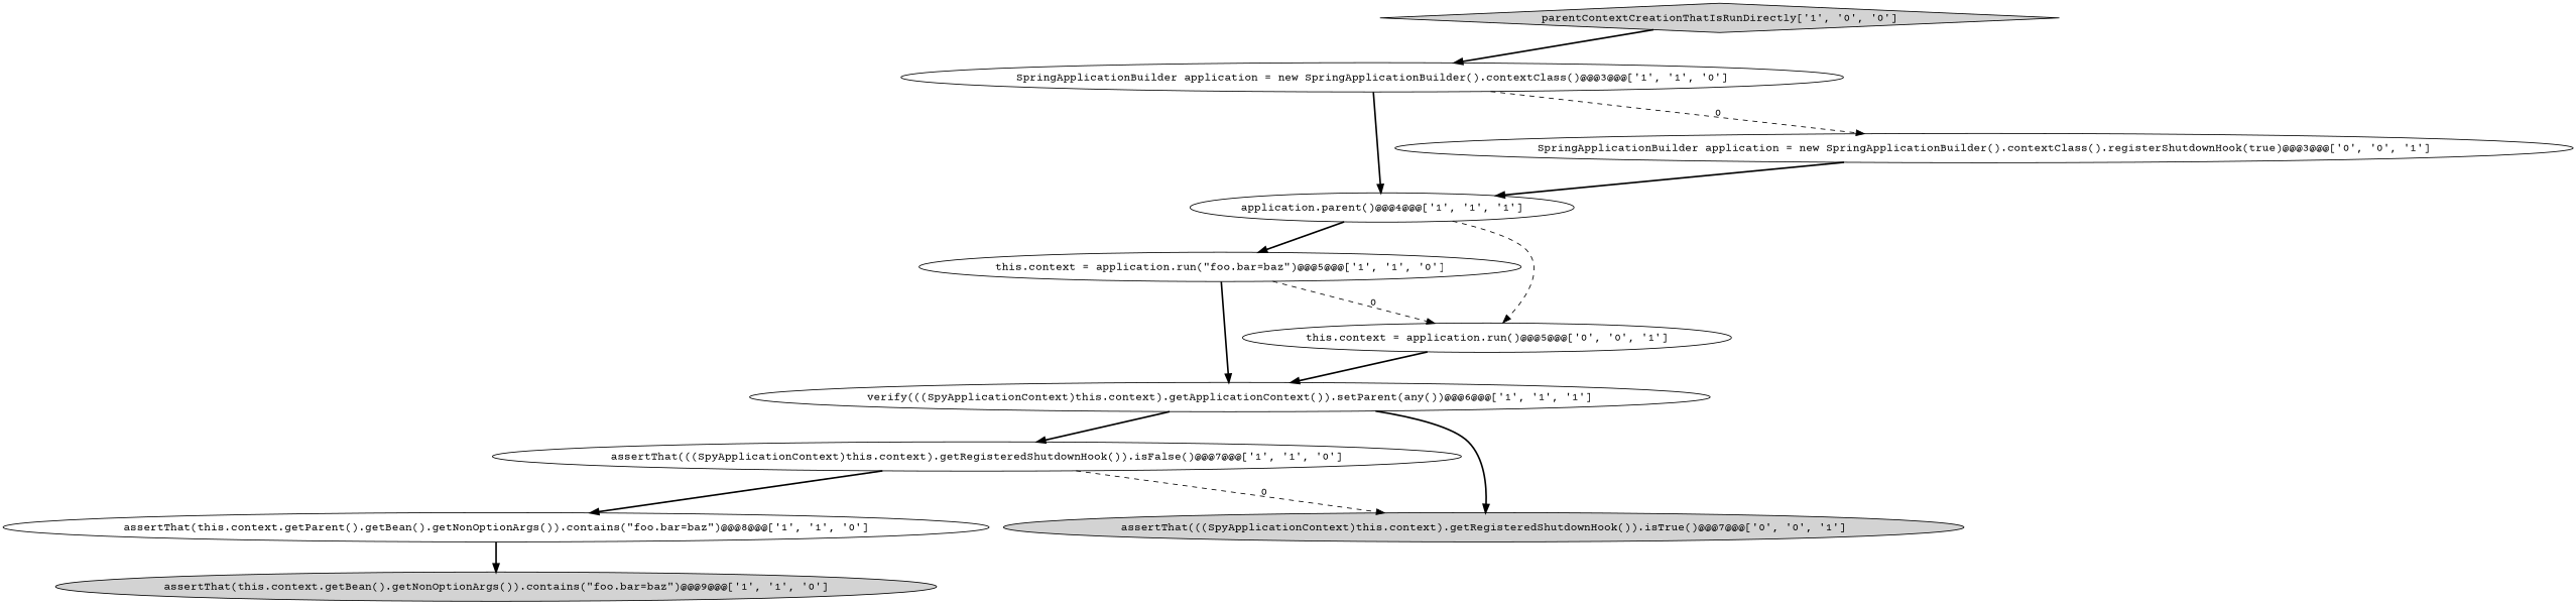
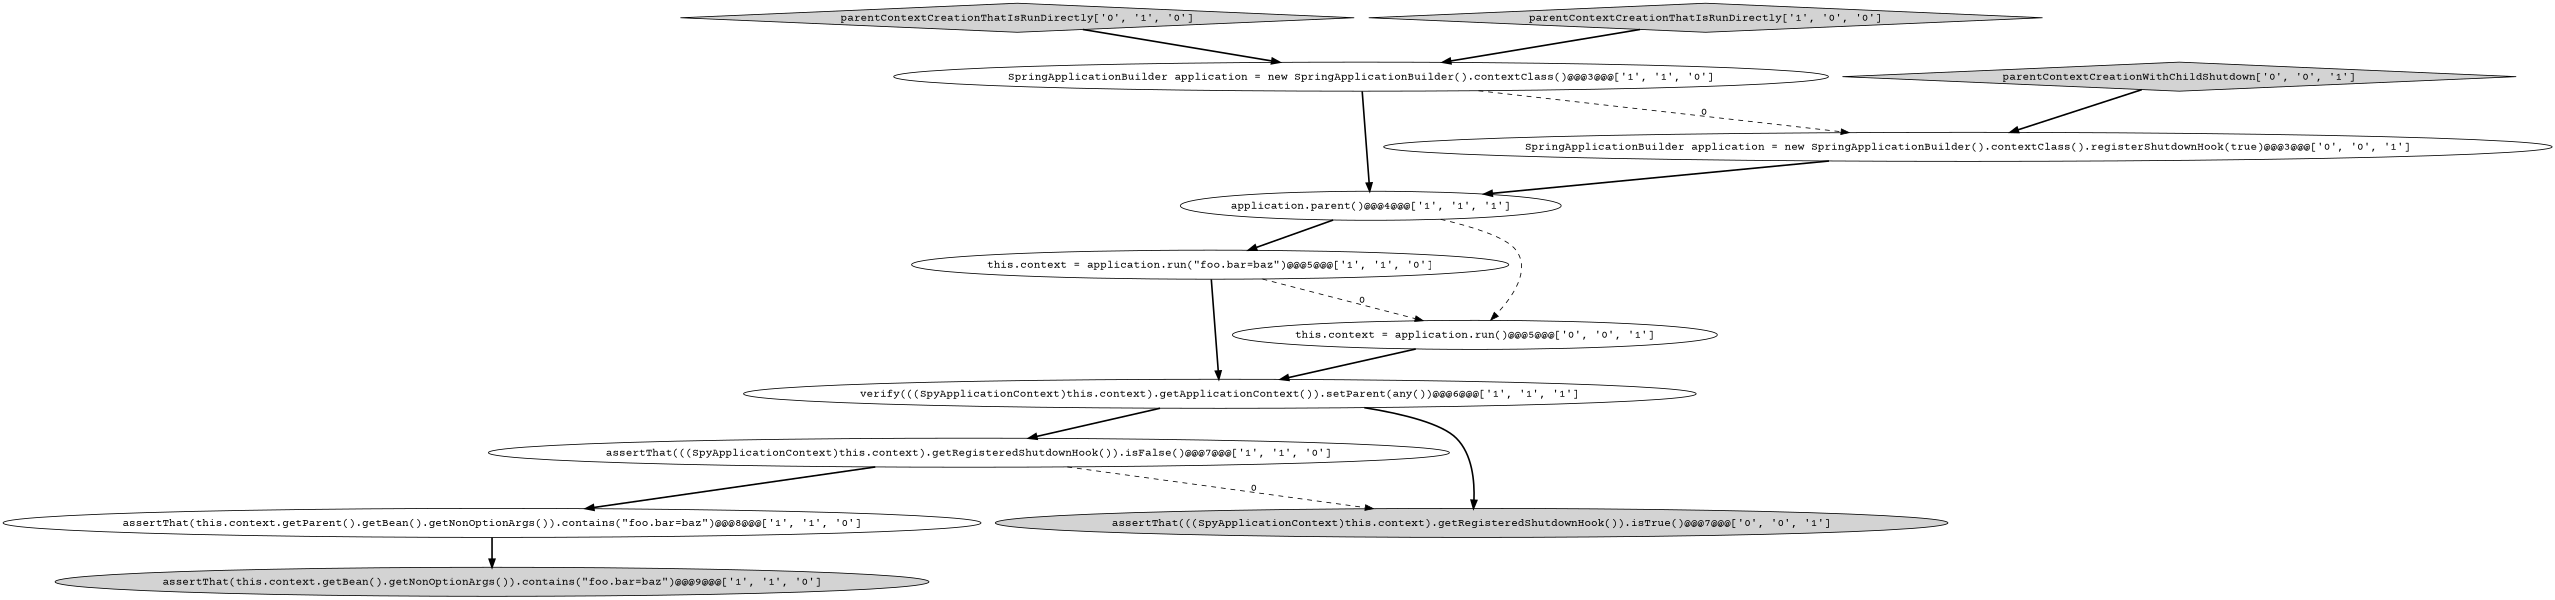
  digraph {
    fontname="Courier Prime"
    node [fillcolor=white fontname="Courier Prime" shape=ellipse style=filled]
    edge [fontname="Courier Prime" style=bold]
+   n1 [fillcolor=lightgray label="parentContextCreationThatIsRunDirectly['0', '1', '0']" shape=diamond]
    n2 [label="SpringApplicationBuilder application = new SpringApplicationBuilder().contextClass()@@@3@@@['1', '1', '0']"]
    n3 [label="SpringApplicationBuilder application = new SpringApplicationBuilder().contextClass().registerShutdownHook(true)@@@3@@@['0', '0', '1']"]
    n4 [label="application.parent()@@@4@@@['1', '1', '1']"]
    n5 [label="assertThat(((SpyApplicationContext)this.context).getRegisteredShutdownHook()).isFalse()@@@7@@@['1', '1', '0']"]
    n6 [fillcolor=lightgray label="assertThat(((SpyApplicationContext)this.context).getRegisteredShutdownHook()).isTrue()@@@7@@@['0', '0', '1']"]
    n7 [label="assertThat(this.context.getParent().getBean().getNonOptionArgs()).contains(\"foo.bar=baz\")@@@8@@@['1', '1', '0']"]
    n8 [fillcolor=lightgray label="assertThat(this.context.getBean().getNonOptionArgs()).contains(\"foo.bar=baz\")@@@9@@@['1', '1', '0']"]
+   n9 [fillcolor=lightgray label="parentContextCreationWithChildShutdown['0', '0', '1']" shape=diamond]
    n10 [label="this.context = application.run(\"foo.bar=baz\")@@@5@@@['1', '1', '0']"]
    n11 [label="this.context = application.run()@@@5@@@['0', '0', '1']"]
    n12 [fillcolor=lightgray label="parentContextCreationThatIsRunDirectly['1', '0', '0']" shape=diamond]
    n13 [label="verify(((SpyApplicationContext)this.context).getApplicationContext()).setParent(any())@@@6@@@['1', '1', '1']"]
+   n1 -> n2
    n2 -> n3 [label=0 style=dashed]
    n2 -> n4
    n3 -> n4
    n4 -> n10
    n4 -> n11 [style=dashed]
    n5 -> n6 [label=0 style=dashed]
    n5 -> n7
    n7 -> n8
+   n9 -> n3
    n10 -> n11 [label=0 style=dashed]
    n10 -> n13
    n11 -> n13
    n12 -> n2
    n13 -> n5
    n13 -> n6
  }
